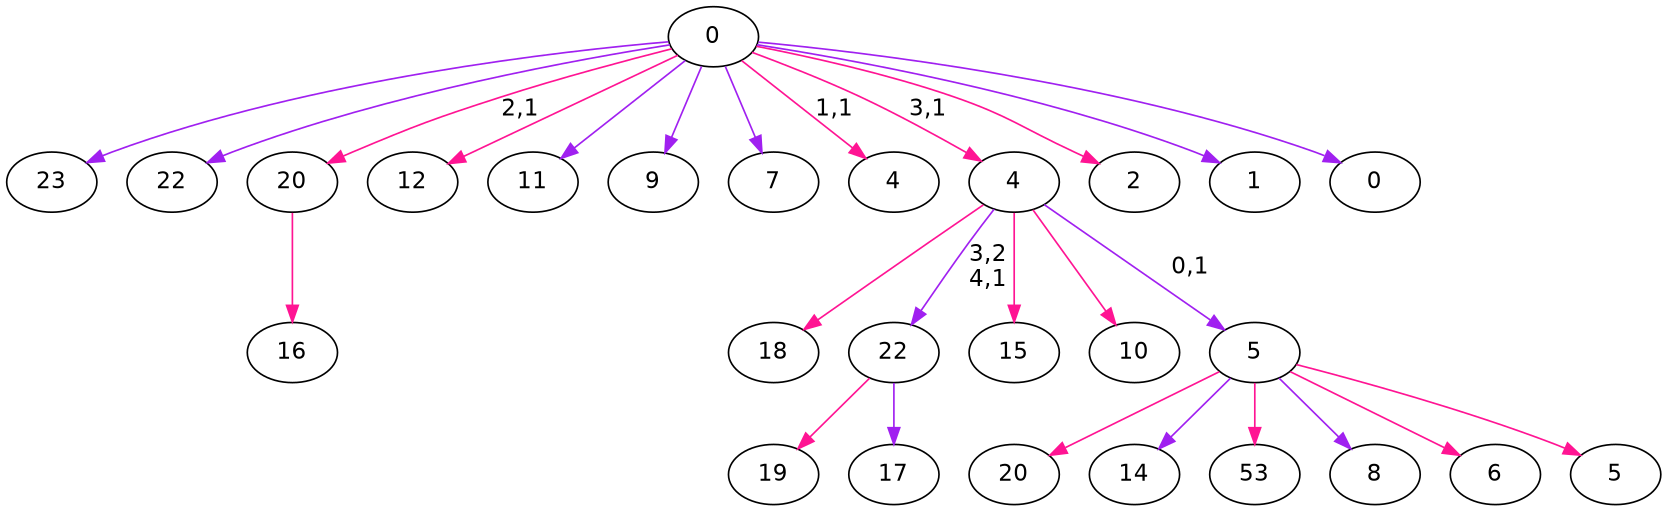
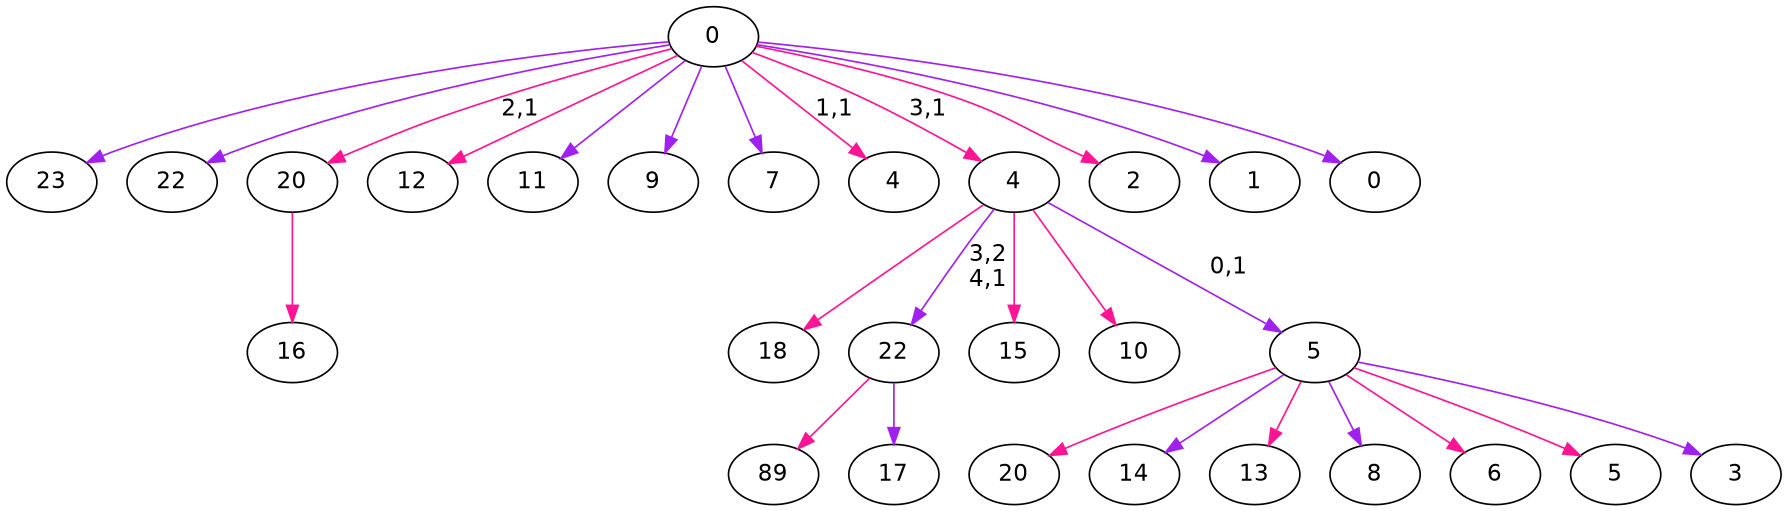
  digraph {
    fontname="DejaVu Sans"
    node [fontname="DejaVu Sans"]
    edge [color=deeppink fontname="DejaVu Sans"]
    n1 [label=23]
    n2 [label=22]
    n3 [label=20]
-   n4 [label=19]
+   n4 [label=89]
    n5 [label=18]
    n6 [label=17]
    22
    n8 [label=16]
    20
    n10 [label=15]
    n11 [label=14]
-   n12 [label=53]
+   n12 [label=13]
    n13 [label=12]
    n14 [label=11]
    n15 [label=10]
    n16 [label=9]
    n17 [label=8]
    n18 [label=7]
    n19 [label=6]
    n20 [label=5]
    n21 [label=4]
+   n22 [label=3]
    5
    4
    n25 [label=2]
    n26 [label=1]
    n27 [label=0]
    0
    22 -> n4
    22 -> n6 [color=purple]
    20 -> n8
    5 -> n3
    5 -> n11 [color=purple]
    5 -> n12
    5 -> n17 [color=purple]
    5 -> n19
    5 -> n20
+   5 -> n22 [color=purple]
    4 -> n5
    4 -> 22 [color=purple label="3,2\n4,1"]
    4 -> n10
    4 -> n15
    4 -> 5 [color=purple label="0,1"]
    0 -> n1 [color=purple]
    0 -> n2 [color=purple]
    0 -> 20 [label="2,1"]
    0 -> n13
    0 -> n14 [color=purple]
    0 -> n16 [color=purple]
    0 -> n18 [color=purple]
    0 -> n21 [label="1,1"]
    0 -> 4 [label="3,1"]
    0 -> n25
    0 -> n26 [color=purple]
    0 -> n27 [color=purple]
  }
